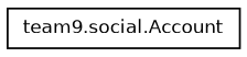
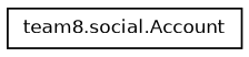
  digraph {
    rankdir=TB
-   n1 [color=black fillcolor=white fontname=Helvetica fontsize=10 height=0.2 label="team9.social.Account" shape=record style=filled width=0.4]
+   n1 [color=black fillcolor=white fontname=Helvetica fontsize=10 height=0.2 label="team8.social.Account" shape=record style=filled width=0.4]
  }
